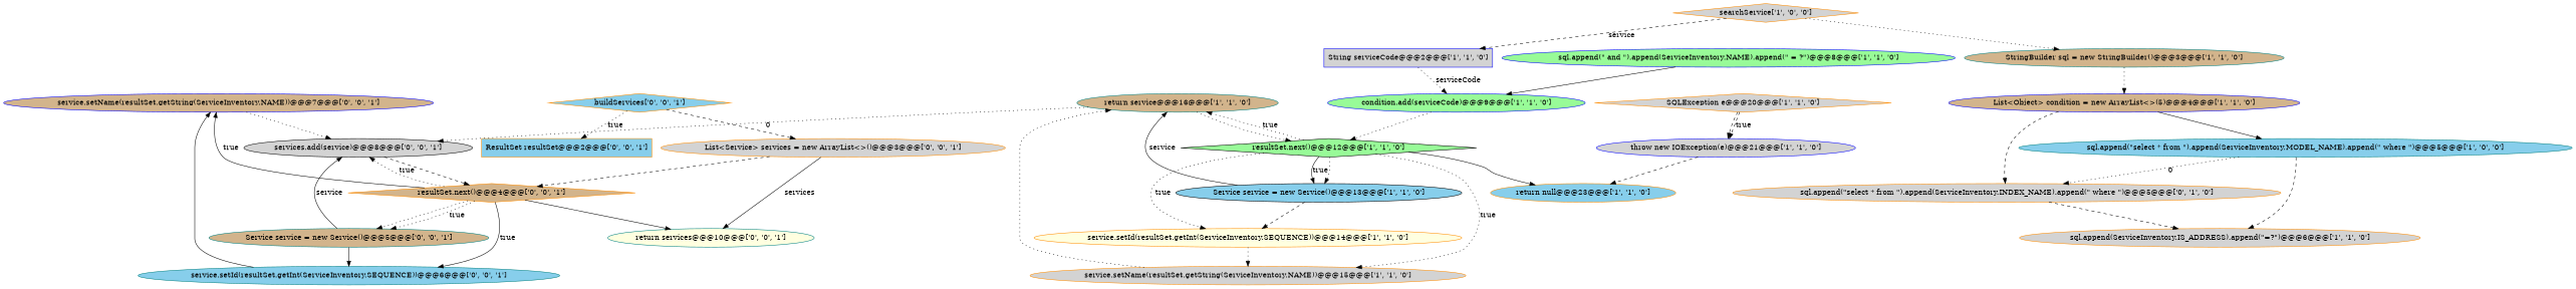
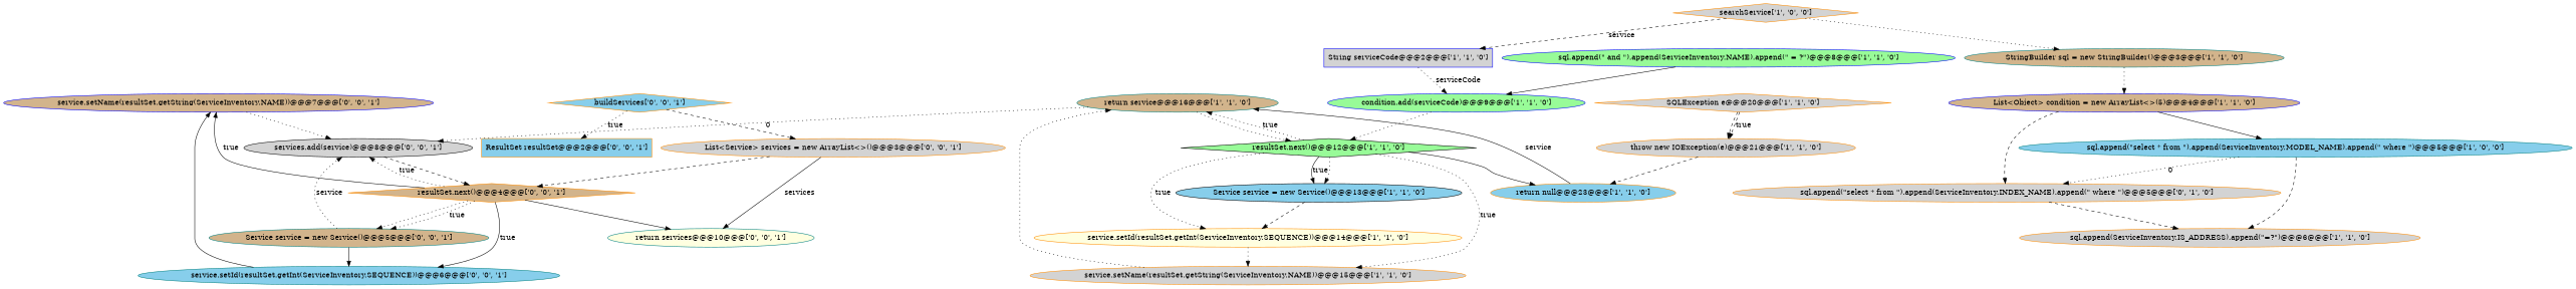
  digraph {
    node [color=darkorange fillcolor=lightgrey shape=ellipse style=filled]
    edge [style=dotted]
    n1 [color=blue fillcolor=tan label="service.setName(resultSet.getString(ServiceInventory.NAME))@@@7@@@['0', '0', '1']"]
    n2 [color=black label="services.add(service)@@@8@@@['0', '0', '1']"]
    n3 [fillcolor=tan label="resultSet.next()@@@4@@@['0', '0', '1']" shape=diamond]
    n4 [color=blue label="String serviceCode@@@2@@@['1', '1', '0']" shape=box]
    n5 [color=blue fillcolor=palegreen label="condition.add(serviceCode)@@@9@@@['1', '1', '0']"]
    n6 [color=black fillcolor=palegreen label="resultSet.next()@@@12@@@['1', '1', '0']" shape=diamond]
    n7 [fillcolor=skyblue label="ResultSet resultSet@@@2@@@['0', '0', '1']" shape=box]
    n8 [color=teal fillcolor=tan label="return service@@@16@@@['1', '1', '0']"]
    n9 [fillcolor=skyblue label="return null@@@23@@@['1', '1', '0']"]
    n10 [fillcolor=lightyellow label="service.setId(resultSet.getInt(ServiceInventory.SEQUENCE))@@@14@@@['1', '1', '0']"]
    n11 [label="service.setName(resultSet.getString(ServiceInventory.NAME))@@@15@@@['1', '1', '0']"]
    n12 [color=black fillcolor=skyblue label="Service service = new Service()@@@13@@@['1', '1', '0']"]
    n13 [color=teal fillcolor=lightyellow label="return services@@@10@@@['0', '0', '1']"]
    n14 [color=teal fillcolor=tan label="StringBuilder sql = new StringBuilder()@@@3@@@['1', '1', '0']"]
    n15 [color=blue fillcolor=tan label="List<Object> condition = new ArrayList<>(5)@@@4@@@['1', '1', '0']"]
    n16 [label="sql.append(\"select * from \").append(ServiceInventory.INDEX_NAME).append(\" where \")@@@5@@@['0', '1', '0']"]
    n17 [color=teal fillcolor=skyblue label="sql.append(\"select * from \").append(ServiceInventory.MODEL_NAME).append(\" where \")@@@5@@@['1', '0', '0']"]
    n18 [label="List<Service> services = new ArrayList<>()@@@3@@@['0', '0', '1']"]
    n19 [color=teal fillcolor=tan label="Service service = new Service()@@@5@@@['0', '0', '1']"]
    n20 [color=teal fillcolor=skyblue label="service.setId(resultSet.getInt(ServiceInventory.SEQUENCE))@@@6@@@['0', '0', '1']"]
    n21 [color=blue fillcolor=palegreen label="sql.append(\" and \").append(ServiceInventory.NAME).append(\" = ?\")@@@8@@@['1', '1', '0']"]
    n22 [fillcolor=skyblue label="buildServices['0', '0', '1']" shape=diamond]
    n23 [label="sql.append(ServiceInventory.IS_ADDRESS).append(\"=?\")@@@6@@@['1', '1', '0']"]
-   n24 [color=blue label="throw new IOException(e)@@@21@@@['1', '1', '0']"]
+   n24 [label="throw new IOException(e)@@@21@@@['1', '1', '0']"]
    n25 [label="searchService['1', '0', '0']" shape=diamond]
    n26 [label="SQLException e@@@20@@@['1', '1', '0']" shape=diamond]
    n1 -> n2
    n2 -> n3 [style=dashed]
    n3 -> n1 [label=true style=solid]
    n3 -> n2 [label=true]
    n3 -> n13 [style=solid]
    n3 -> n19
    n3 -> n19 [label=true]
    n3 -> n20 [label=true style=solid]
    n4 -> n5 [label=serviceCode]
    n5 -> n6
    n6 -> n8 [label=true]
    n6 -> n9 [style=solid]
    n6 -> n10 [label=true]
    n6 -> n11 [label=true]
    n6 -> n12 [label=true style=solid]
    n6 -> n12
    n8 -> n2 [label=0]
    n8 -> n6
    n10 -> n11
    n11 -> n8
-   n12 -> n8 [label=service style=solid]
+   n9 -> n8 [label=service style=solid]
    n12 -> n10 [style=dashed]
    n14 -> n15
    n15 -> n16 [style=dashed]
    n15 -> n17 [style=solid]
    n16 -> n23 [style=dashed]
    n17 -> n16 [label=0]
    n17 -> n23 [style=dashed]
    n18 -> n3 [style=dashed]
    n18 -> n13 [label=services style=solid]
-   n19 -> n2 [label=service style=solid]
+   n19 -> n2 [label=service]
    n19 -> n20 [style=solid]
    n20 -> n1 [style=solid]
    n21 -> n5 [style=solid]
    n22 -> n7 [label=true]
    n22 -> n18 [style=dashed]
    n24 -> n9 [style=dashed]
    n25 -> n4 [label=service style=dashed]
    n25 -> n14
    n26 -> n24 [style=dashed]
    n26 -> n24 [label=true style=dashed]
  }
